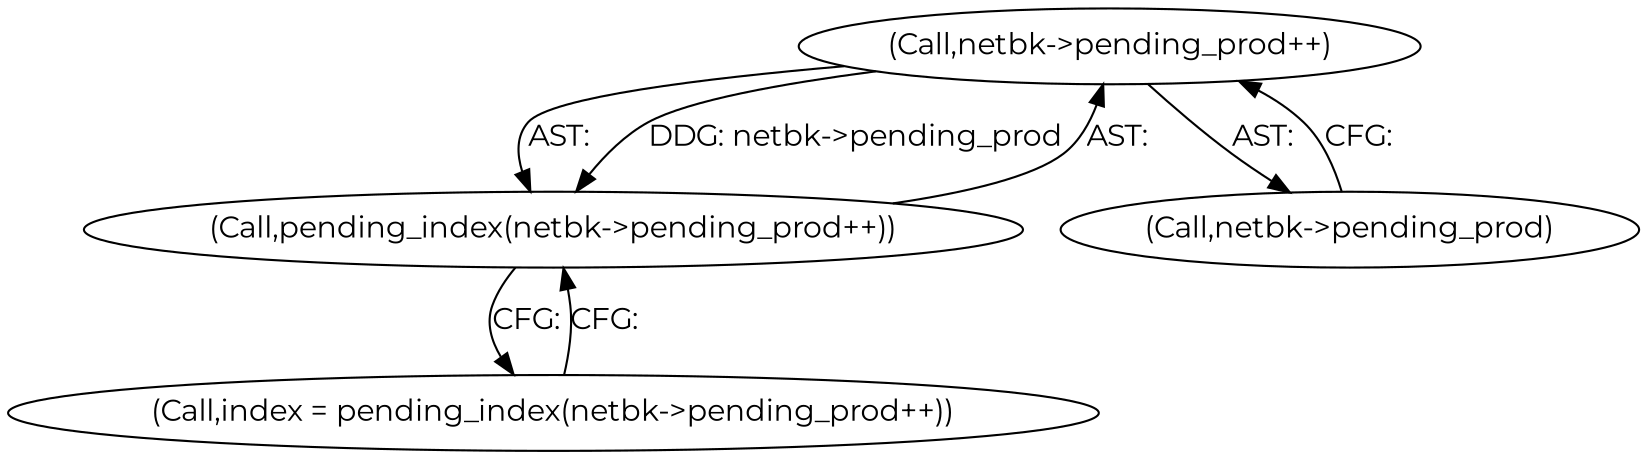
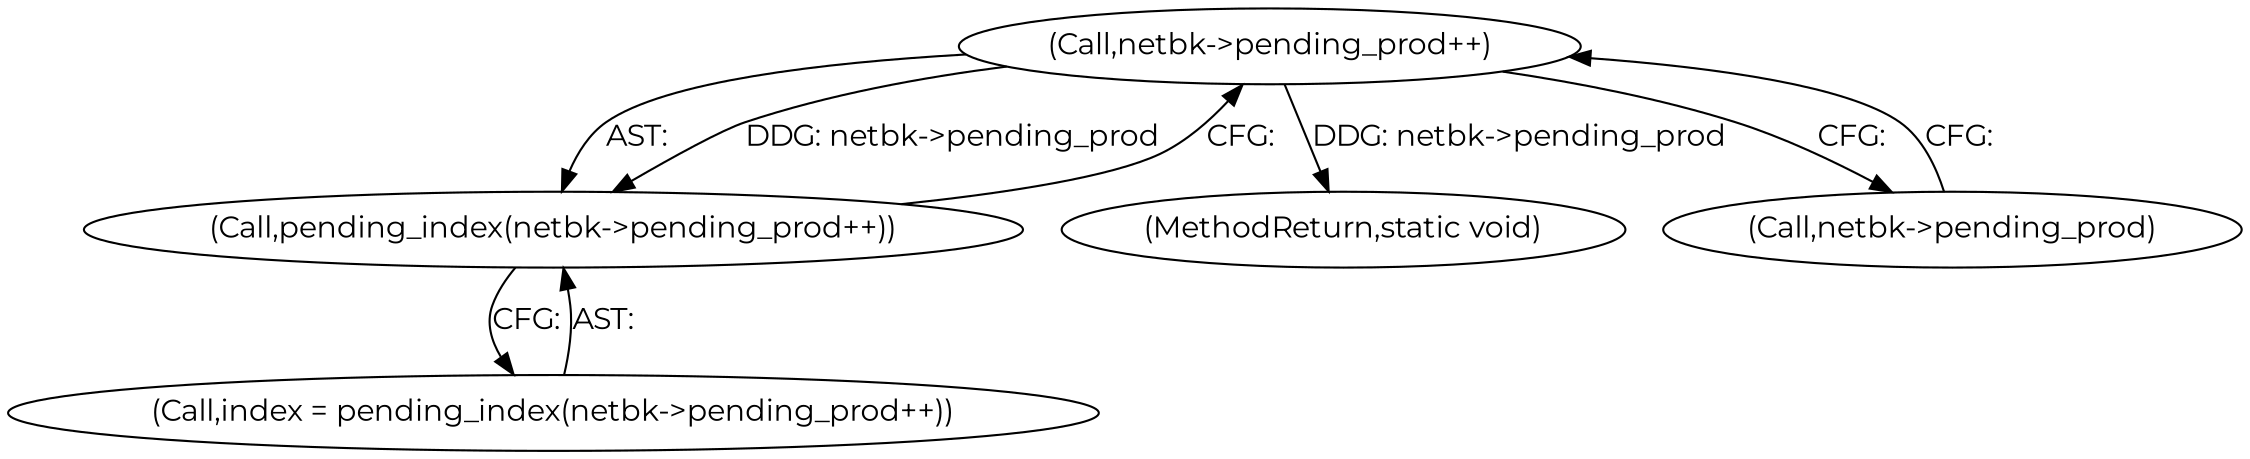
  digraph {
    fontname=Montserrat
    node [fontname=Montserrat]
    edge [fontname=Montserrat]
    n1 [label="(Call,netbk->pending_prod++)"]
    n2 [label="(Call,pending_index(netbk->pending_prod++))"]
+   n3 [label="(MethodReturn,static void)"]
    n4 [label="(Call,netbk->pending_prod)"]
    n5 [label="(Call,index = pending_index(netbk->pending_prod++))"]
    n1 -> n2 [label="AST: "]
    n1 -> n2 [label="DDG: netbk->pending_prod"]
-   n1 -> n4 [label="AST: "]
-   n2 -> n1 [label="AST: "]
+   n1 -> n3 [label="DDG: netbk->pending_prod"]
+   n1 -> n4 [label="CFG: "]
+   n2 -> n1 [label="CFG: "]
    n2 -> n5 [label="CFG: "]
    n4 -> n1 [label="CFG: "]
-   n5 -> n2 [label="CFG: "]
+   n5 -> n2 [label="AST: "]
  }
